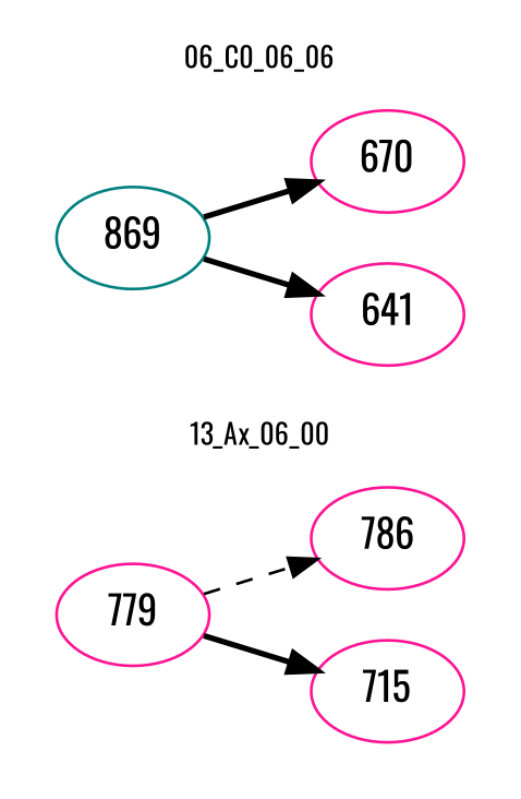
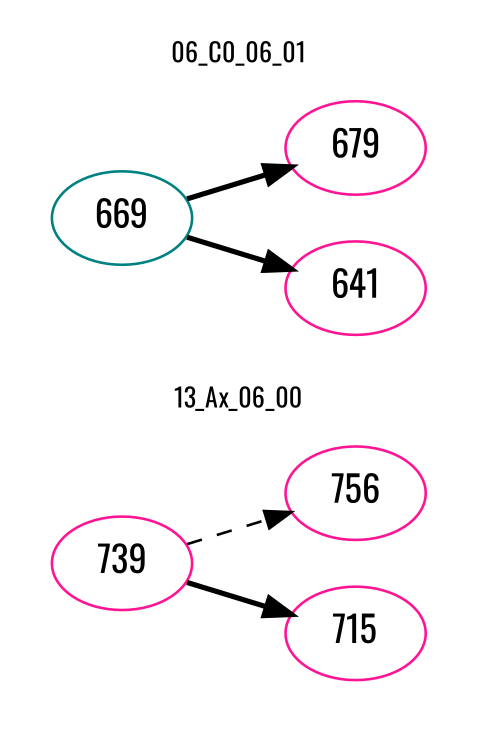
  digraph {
    fontname=Oswald
    rankdir=LR
    node [color=deeppink fontname=Oswald]
    edge [color=black fontname=Oswald style=bold]
-   n1 [label=779]
+   n1 [label=739]
    n2 [label=715]
-   n3 [label=786]
-   n4 [color=teal label=869]
+   n3 [label=756]
+   n4 [color=teal label=669]
    n5 [label=641]
-   n6 [label=670]
+   n6 [label=679]
    subgraph cluster_1 {
      color=white
      fontsize=10
      label="13_Ax_06_00"
      n1
      n2
      n3
    }
    subgraph cluster_2 {
      color=white
      fontsize=10
-     label="06_C0_06_06"
+     label="06_C0_06_01"
      n4
      n5
      n6
    }
    n1 -> n2
    n1 -> n3 [style=dashed]
    n4 -> n5
    n4 -> n6
  }
